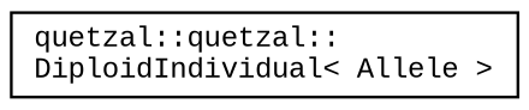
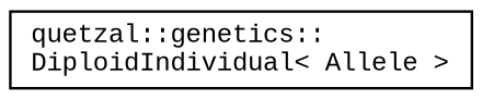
  digraph {
    rankdir=LR
    fontname="Liberation Mono"
-   n1 [color=black fillcolor=white fontname="Liberation Mono" fontsize=10 height=0.2 label="quetzal::quetzal::\lDiploidIndividual\< Allele \>" shape=record style=filled width=0.4]
+   n1 [color=black fillcolor=white fontname="Liberation Mono" fontsize=10 height=0.2 label="quetzal::genetics::\lDiploidIndividual\< Allele \>" shape=record style=filled width=0.4]
  }
